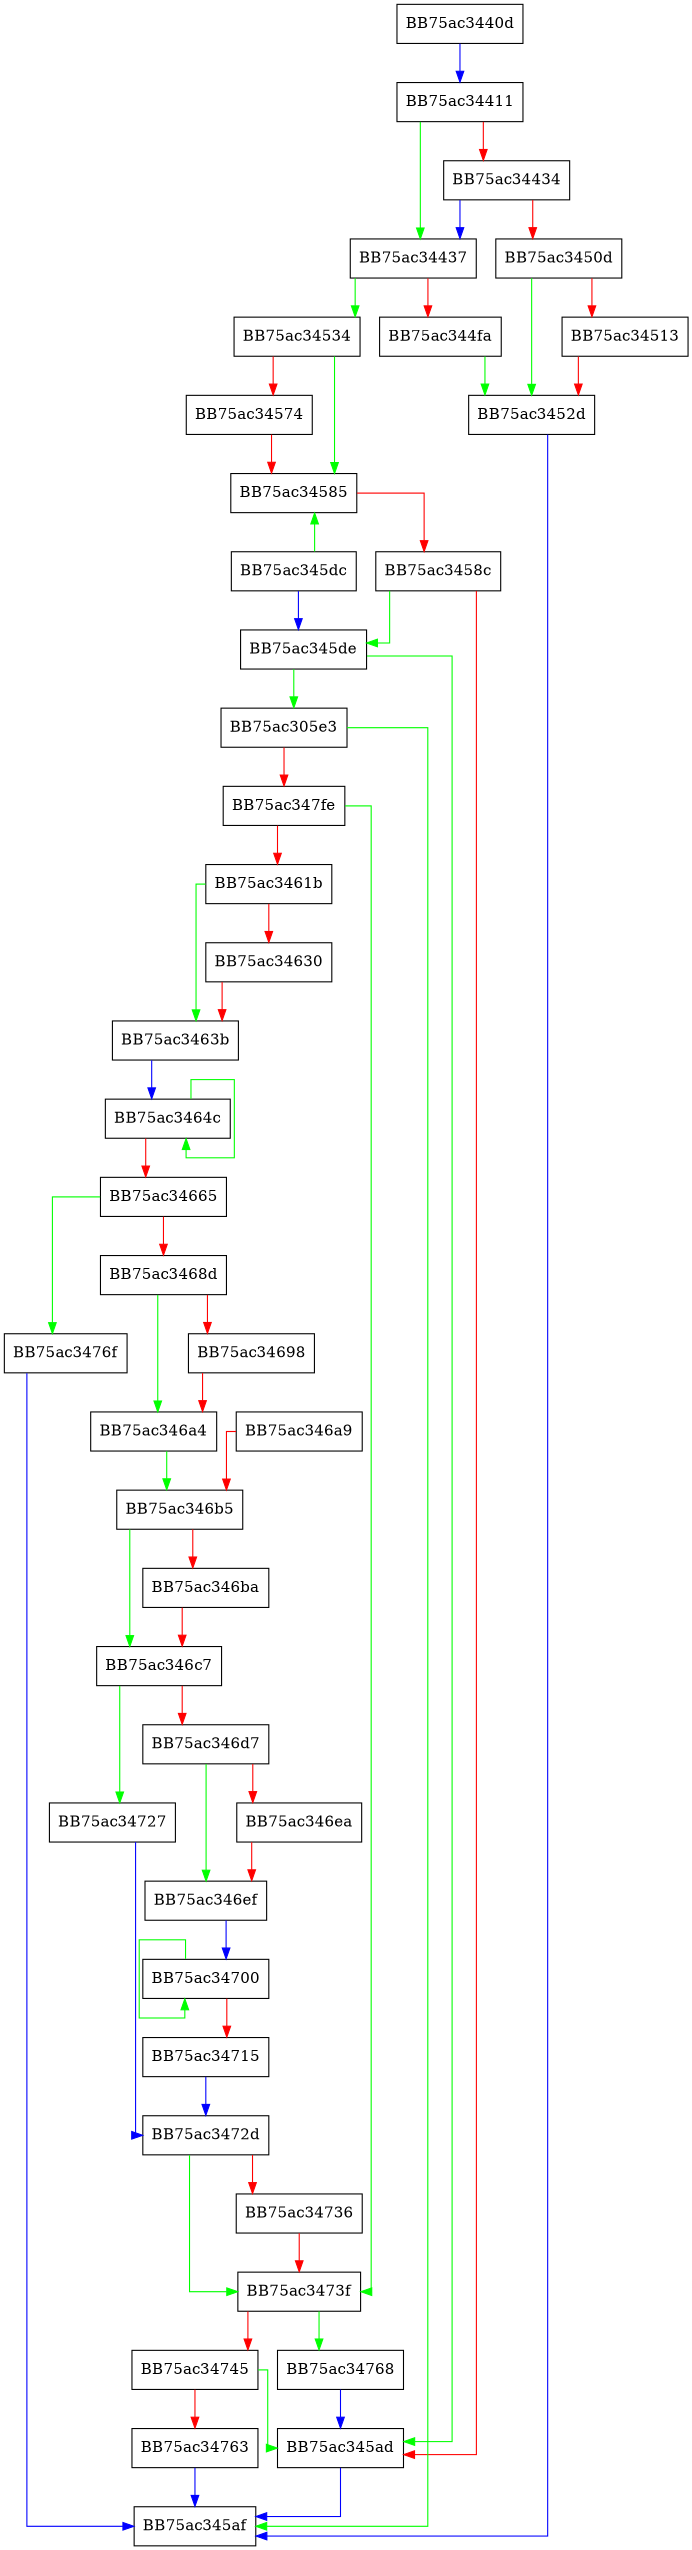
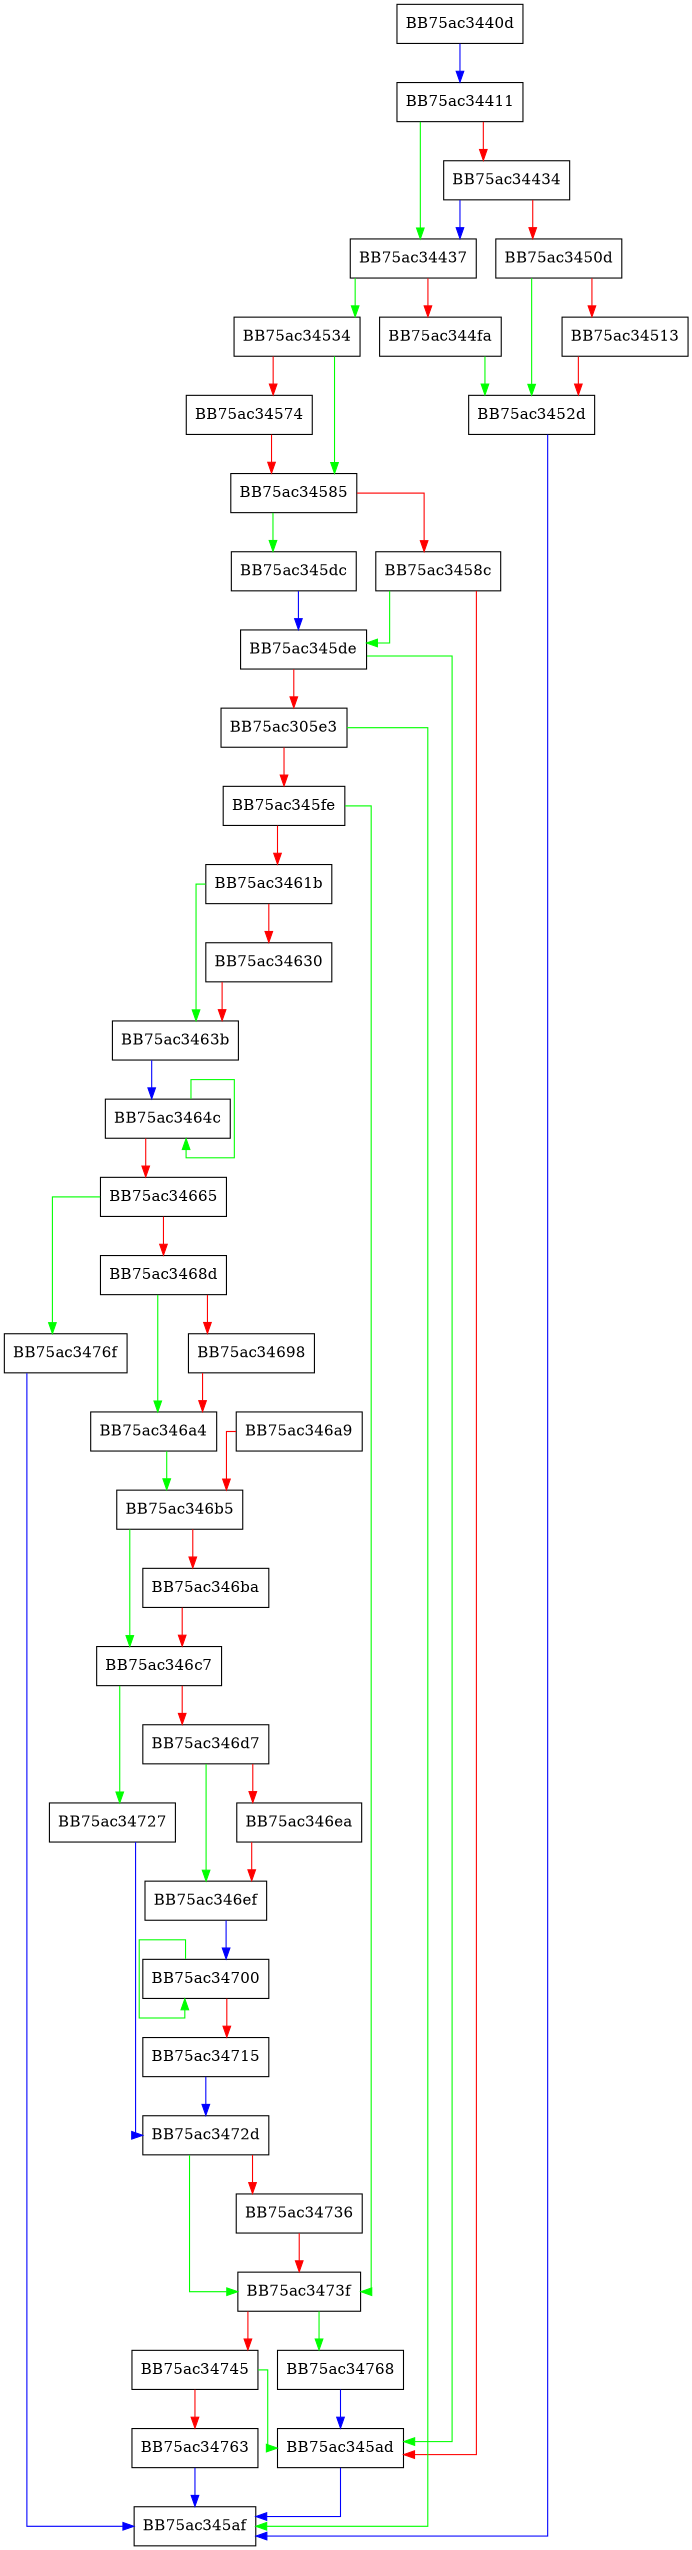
  digraph {
    splines=ortho
    node [shape=box]
    edge [color=red]
    BB75ac34411
    BB75ac34437
    BB75ac34434
    BB75ac3440d
    BB75ac34534
    BB75ac344fa
    BB75ac3450d
    BB75ac34585
    BB75ac34574
    BB75ac3452d
    BB75ac345dc
    BB75ac3458c
    BB75ac345af
    BB75ac34513
    BB75ac345de
    BB75ac345ad
    n17 [label=BB75ac305e3]
-   BB75ac345fe [label=BB75ac347fe]
+   BB75ac345fe
    BB75ac3461b
    BB75ac3473f
    BB75ac3463b
    BB75ac34630
    BB75ac3464c
    BB75ac34665
    BB75ac3476f
    BB75ac3468d
    BB75ac346a4
    BB75ac34698
    BB75ac346b5
    BB75ac346c7
    BB75ac346ba
    BB75ac346a9
    BB75ac34727
    BB75ac346d7
    BB75ac3472d
    BB75ac346ef
    BB75ac346ea
    BB75ac34736
    BB75ac34700
    BB75ac34715
    BB75ac34768
    BB75ac34745
    BB75ac34763
    BB75ac34411 -> BB75ac34437 [color=green]
    BB75ac34411 -> BB75ac34434
    BB75ac34437 -> BB75ac34534 [color=green]
    BB75ac34437 -> BB75ac344fa
    BB75ac34434 -> BB75ac34437 [color=blue]
    BB75ac34434 -> BB75ac3450d
    BB75ac3440d -> BB75ac34411 [color=blue]
    BB75ac34534 -> BB75ac34585 [color=green]
    BB75ac34534 -> BB75ac34574
    BB75ac344fa -> BB75ac3452d [color=green]
    BB75ac3450d -> BB75ac3452d [color=green]
    BB75ac3450d -> BB75ac34513
-   BB75ac345dc -> BB75ac34585 [color=green]
+   BB75ac34585 -> BB75ac345dc [color=green]
    BB75ac34585 -> BB75ac3458c
    BB75ac34574 -> BB75ac34585
    BB75ac3452d -> BB75ac345af [color=blue]
    BB75ac345dc -> BB75ac345de [color=blue]
    BB75ac3458c -> BB75ac345de [color=green]
    BB75ac3458c -> BB75ac345ad
    BB75ac34513 -> BB75ac3452d
    BB75ac345de -> BB75ac345ad [color=green]
-   BB75ac345de -> n17 [color=green]
+   BB75ac345de -> n17
    BB75ac345ad -> BB75ac345af [color=blue]
    n17 -> BB75ac345af [color=green]
    n17 -> BB75ac345fe
    BB75ac345fe -> BB75ac3461b
    BB75ac345fe -> BB75ac3473f [color=green]
    BB75ac3461b -> BB75ac3463b [color=green]
    BB75ac3461b -> BB75ac34630
    BB75ac3473f -> BB75ac34768 [color=green]
    BB75ac3473f -> BB75ac34745
    BB75ac3463b -> BB75ac3464c [color=blue]
    BB75ac34630 -> BB75ac3463b
    BB75ac3464c -> BB75ac3464c [color=green]
    BB75ac3464c -> BB75ac34665
    BB75ac34665 -> BB75ac3476f [color=green]
    BB75ac34665 -> BB75ac3468d
    BB75ac3476f -> BB75ac345af [color=blue]
    BB75ac3468d -> BB75ac346a4 [color=green]
    BB75ac3468d -> BB75ac34698
    BB75ac346a4 -> BB75ac346b5 [color=green]
    BB75ac34698 -> BB75ac346a4
    BB75ac346b5 -> BB75ac346c7 [color=green]
    BB75ac346b5 -> BB75ac346ba
    BB75ac346c7 -> BB75ac34727 [color=green]
    BB75ac346c7 -> BB75ac346d7
    BB75ac346ba -> BB75ac346c7
    BB75ac346a9 -> BB75ac346b5
    BB75ac34727 -> BB75ac3472d [color=blue]
    BB75ac346d7 -> BB75ac346ef [color=green]
    BB75ac346d7 -> BB75ac346ea
    BB75ac3472d -> BB75ac3473f [color=green]
    BB75ac3472d -> BB75ac34736
    BB75ac346ef -> BB75ac34700 [color=blue]
    BB75ac346ea -> BB75ac346ef
    BB75ac34736 -> BB75ac3473f
    BB75ac34700 -> BB75ac34700 [color=green]
    BB75ac34700 -> BB75ac34715
    BB75ac34715 -> BB75ac3472d [color=blue]
    BB75ac34768 -> BB75ac345ad [color=blue]
    BB75ac34745 -> BB75ac345ad [color=green]
    BB75ac34745 -> BB75ac34763
    BB75ac34763 -> BB75ac345af [color=blue]
  }
